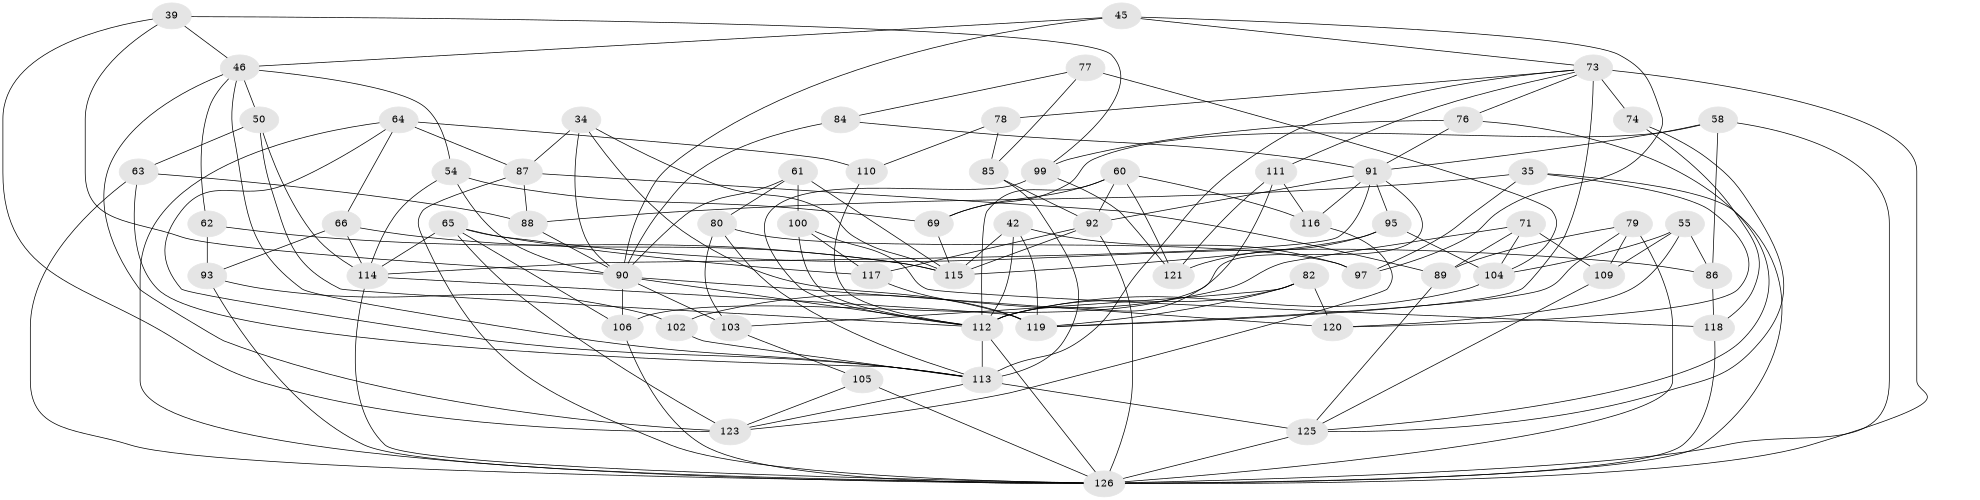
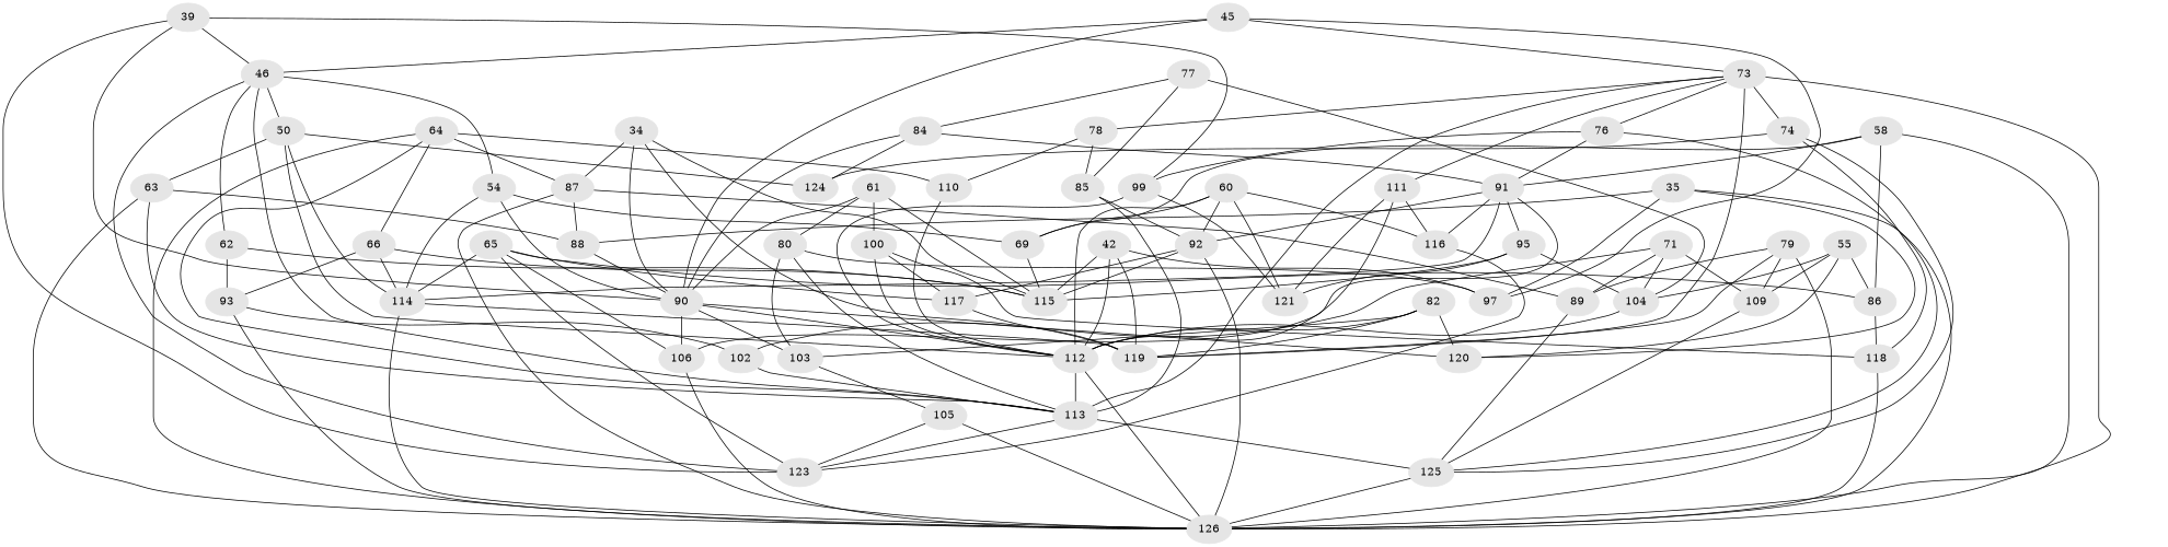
  graph {
    node [color=gray90 style=filled]
    87 [super="+40"]
    88
    126 [super="+81+83+108"]
    89
    34
    90 [super="+52+72"]
    115 [super="+43"]
    119 [super="+67+33"]
    120
    112 [super="+3+15+51+98+57"]
    106 [super="+70"]
    103
    35
    97
    46 [super="+4+28"]
    123 [super="+32"]
    50 [super="+10"]
    54
    62
    113 [super="+1+18+38+107"]
    39
    99
    121
    42
    45
    73 [super="+44+60+49"]
    74
    76
    78
    111
    63
    114 [super="+56"]
+   124
    69
    93
    125 [super="+122"]
    55
    86
    104 [super="+41"]
    109
    118
    58
    91 [super="+30+59"]
    92 [super="+9+16"]
    116
    95
    61
    80
    100
    117
    102
    64 [super="+7"]
    66
    110 [super="+25"]
    65 [super="+53"]
    n56 [label=60 super="+47"]
    71
    85
    77
    84
    79
    105
    82
    87 -- 88
    87 -- 126 [weight=2]
    87 -- 89
    88 -- 90
    89 -- 125
    34 -- 87
    34 -- 90
    34 -- 115
    34 -- 119
    90 -- 120
    90 -- 112
    90 -- 106 [weight=2]
    90 -- 103
    112 -- 126 [weight=4]
    112 -- 113 [weight=4]
    106 -- 126
    103 -- 105
    35 -- 88
    35 -- 126
    35 -- 120
    35 -- 97
    46 -- 123
    46 -- 50 [weight=2]
    46 -- 54
    46 -- 62
    46 -- 113
    50 -- 112
    50 -- 63
    50 -- 114
+   50 -- 124
    54 -- 90
    54 -- 114
    54 -- 69
    62 -- 115
    62 -- 93
    113 -- 123
    113 -- 125 [weight=2]
    39 -- 90
    39 -- 46
    39 -- 123
    39 -- 99
    99 -- 112
    99 -- 121
    42 -- 115
    42 -- 119
    42 -- 112
    42 -- 97
    45 -- 90
    45 -- 97
    45 -- 46
    45 -- 73
    73 -- 126 [weight=6]
    73 -- 119 [weight=4]
    73 -- 113 [weight=4]
    73 -- 74
    73 -- 76
    73 -- 78 [weight=2]
    73 -- 111
+   74 -- 124
    74 -- 125
    74 -- 118
    76 -- 99
    76 -- 125
    76 -- 91
    78 -- 110
    78 -- 85
    111 -- 112
    111 -- 121
    111 -- 116
    63 -- 88
    63 -- 126
    63 -- 113
    114 -- 126 [weight=2]
    114 -- 119
    69 -- 115
    93 -- 126
    93 -- 102
    125 -- 126 [weight=2]
    55 -- 120
    55 -- 86
    55 -- 104
    55 -- 109
    86 -- 118
    104 -- 112
    109 -- 125
    118 -- 126
    58 -- 126
    58 -- 69
    58 -- 86
    58 -- 91
    91 -- 106
    91 -- 114
    91 -- 92
    91 -- 116
    91 -- 95
    92 -- 126 [weight=2]
    92 -- 115
    92 -- 117
    116 -- 123
    95 -- 115
    95 -- 121
    95 -- 104
    61 -- 90
    61 -- 115
    61 -- 80
    61 -- 100
    80 -- 103
    80 -- 97
    80 -- 113
    100 -- 112
    100 -- 118
    100 -- 117
    117 -- 119
    102 -- 113 [weight=2]
    64 -- 87
    64 -- 126
    64 -- 113
    64 -- 66
    64 -- 110 [weight=2]
    66 -- 115
    66 -- 114
    66 -- 93
    110 -- 112 [weight=3]
    65 -- 106 [weight=2]
    65 -- 123
    65 -- 114
    65 -- 86
    65 -- 117
    n56 -- 112
    n56 -- 121
    n56 -- 69
    n56 -- 92 [weight=2]
    n56 -- 116
    71 -- 89
    71 -- 104
    71 -- 109
    71 -- 102
    85 -- 113
    85 -- 92
    77 -- 104 [weight=2]
    77 -- 85
    77 -- 84
    84 -- 90
+   84 -- 124
    84 -- 91
    79 -- 126
    79 -- 89
    79 -- 119
    79 -- 109
    105 -- 126 [weight=2]
    105 -- 123
    82 -- 119
    82 -- 120
    82 -- 112
    82 -- 103
  }
